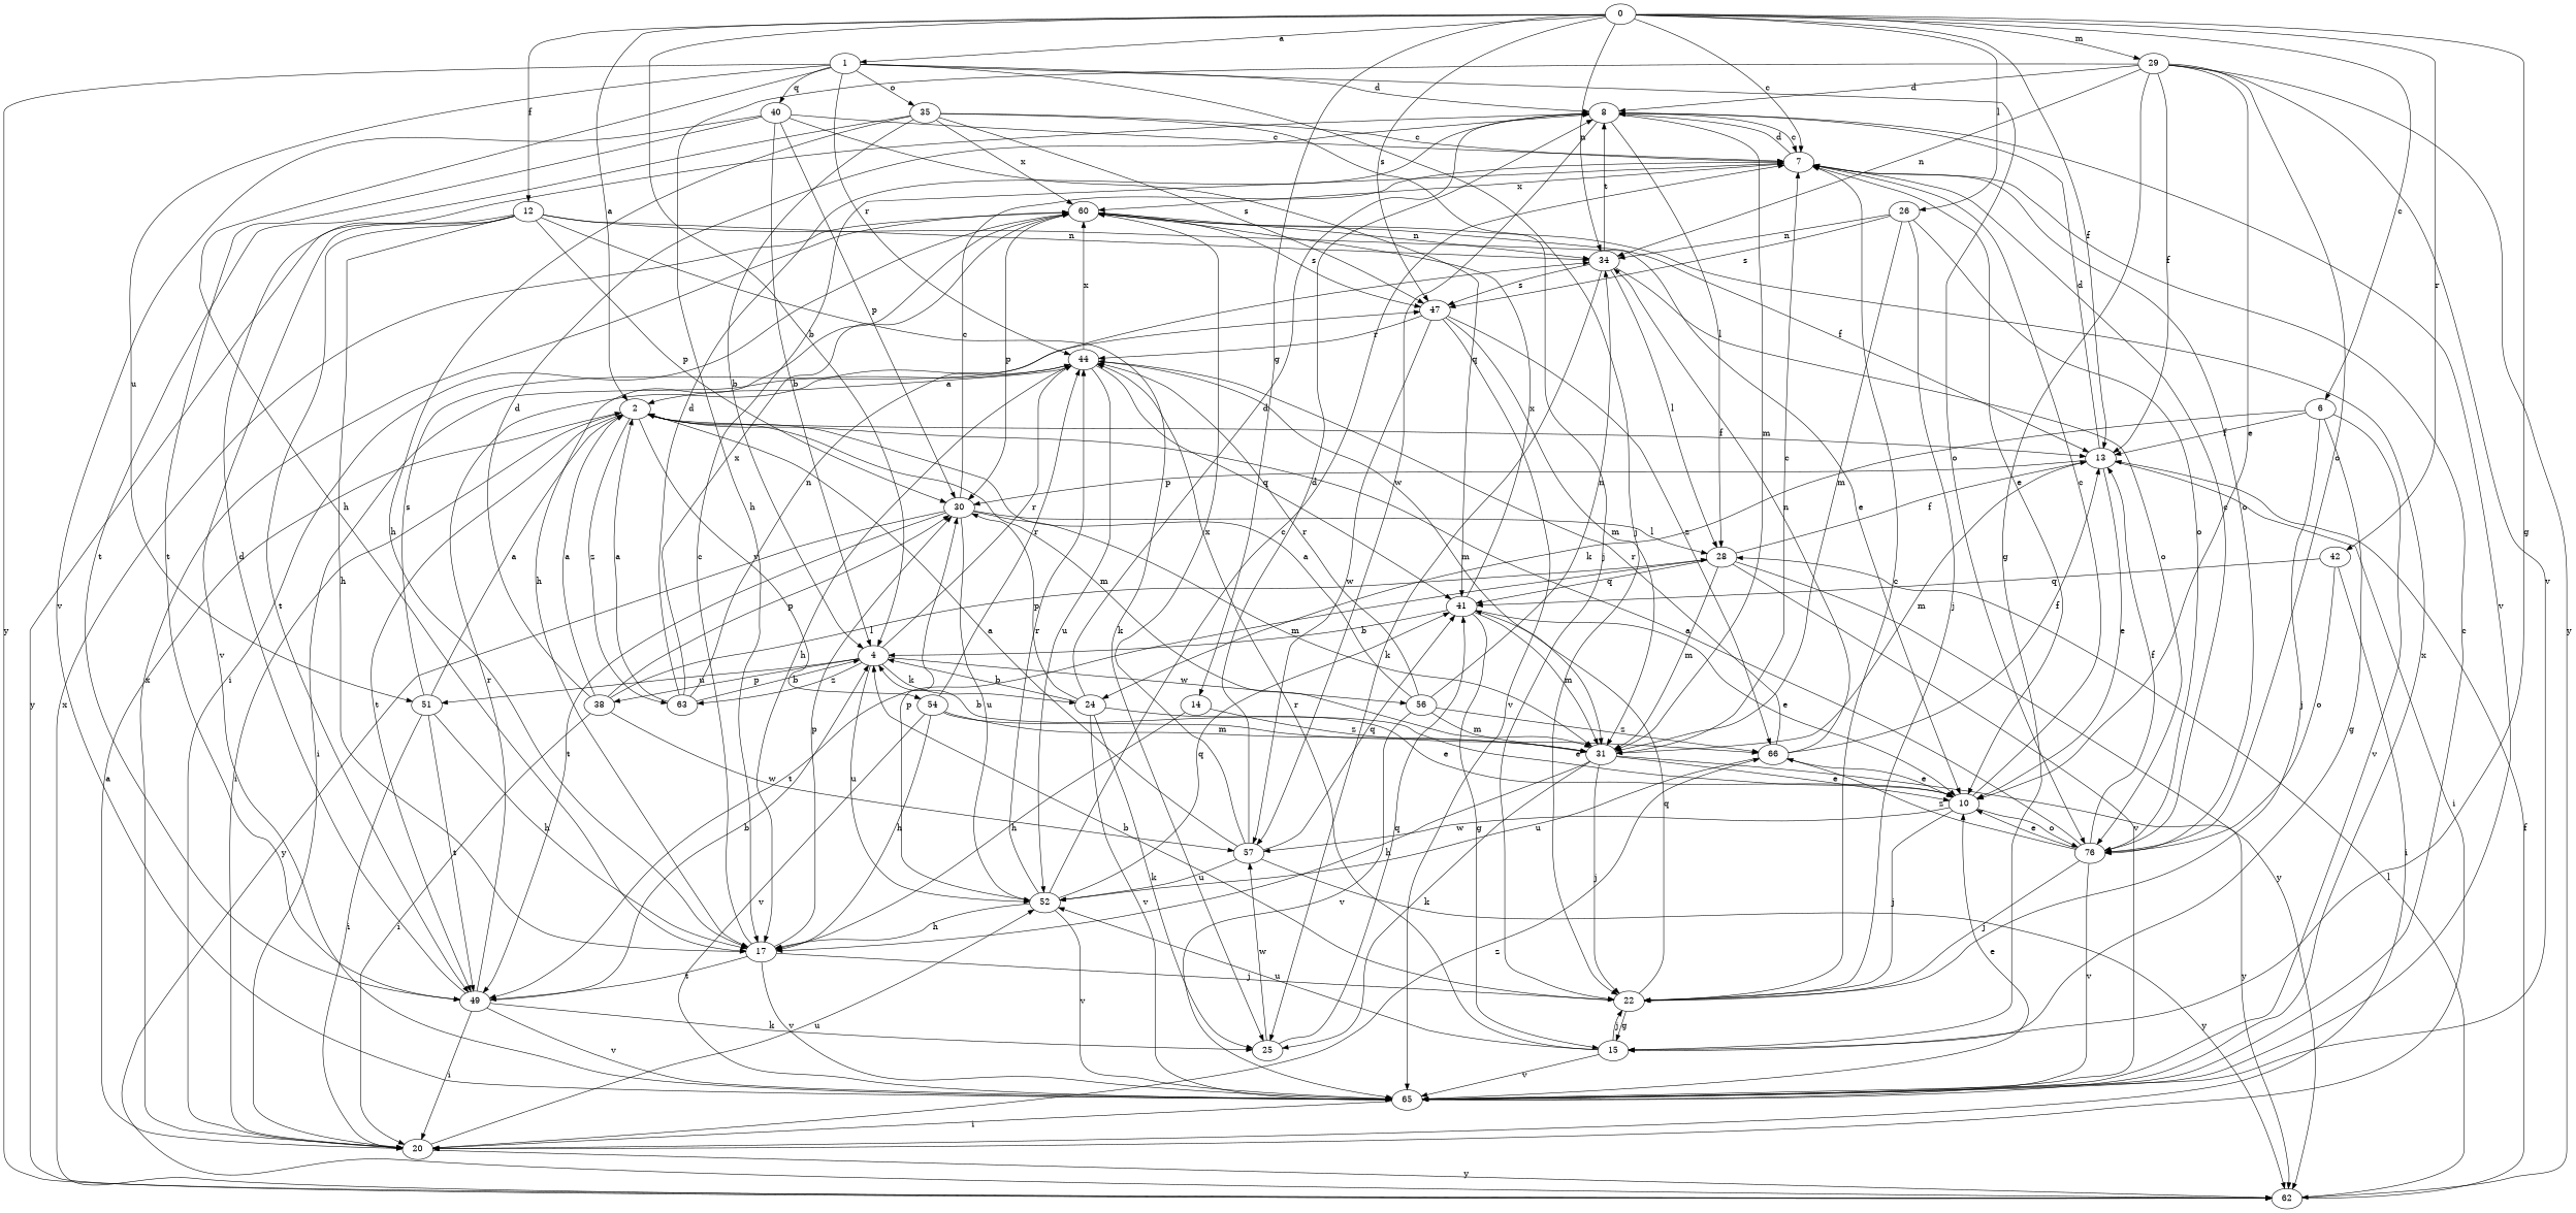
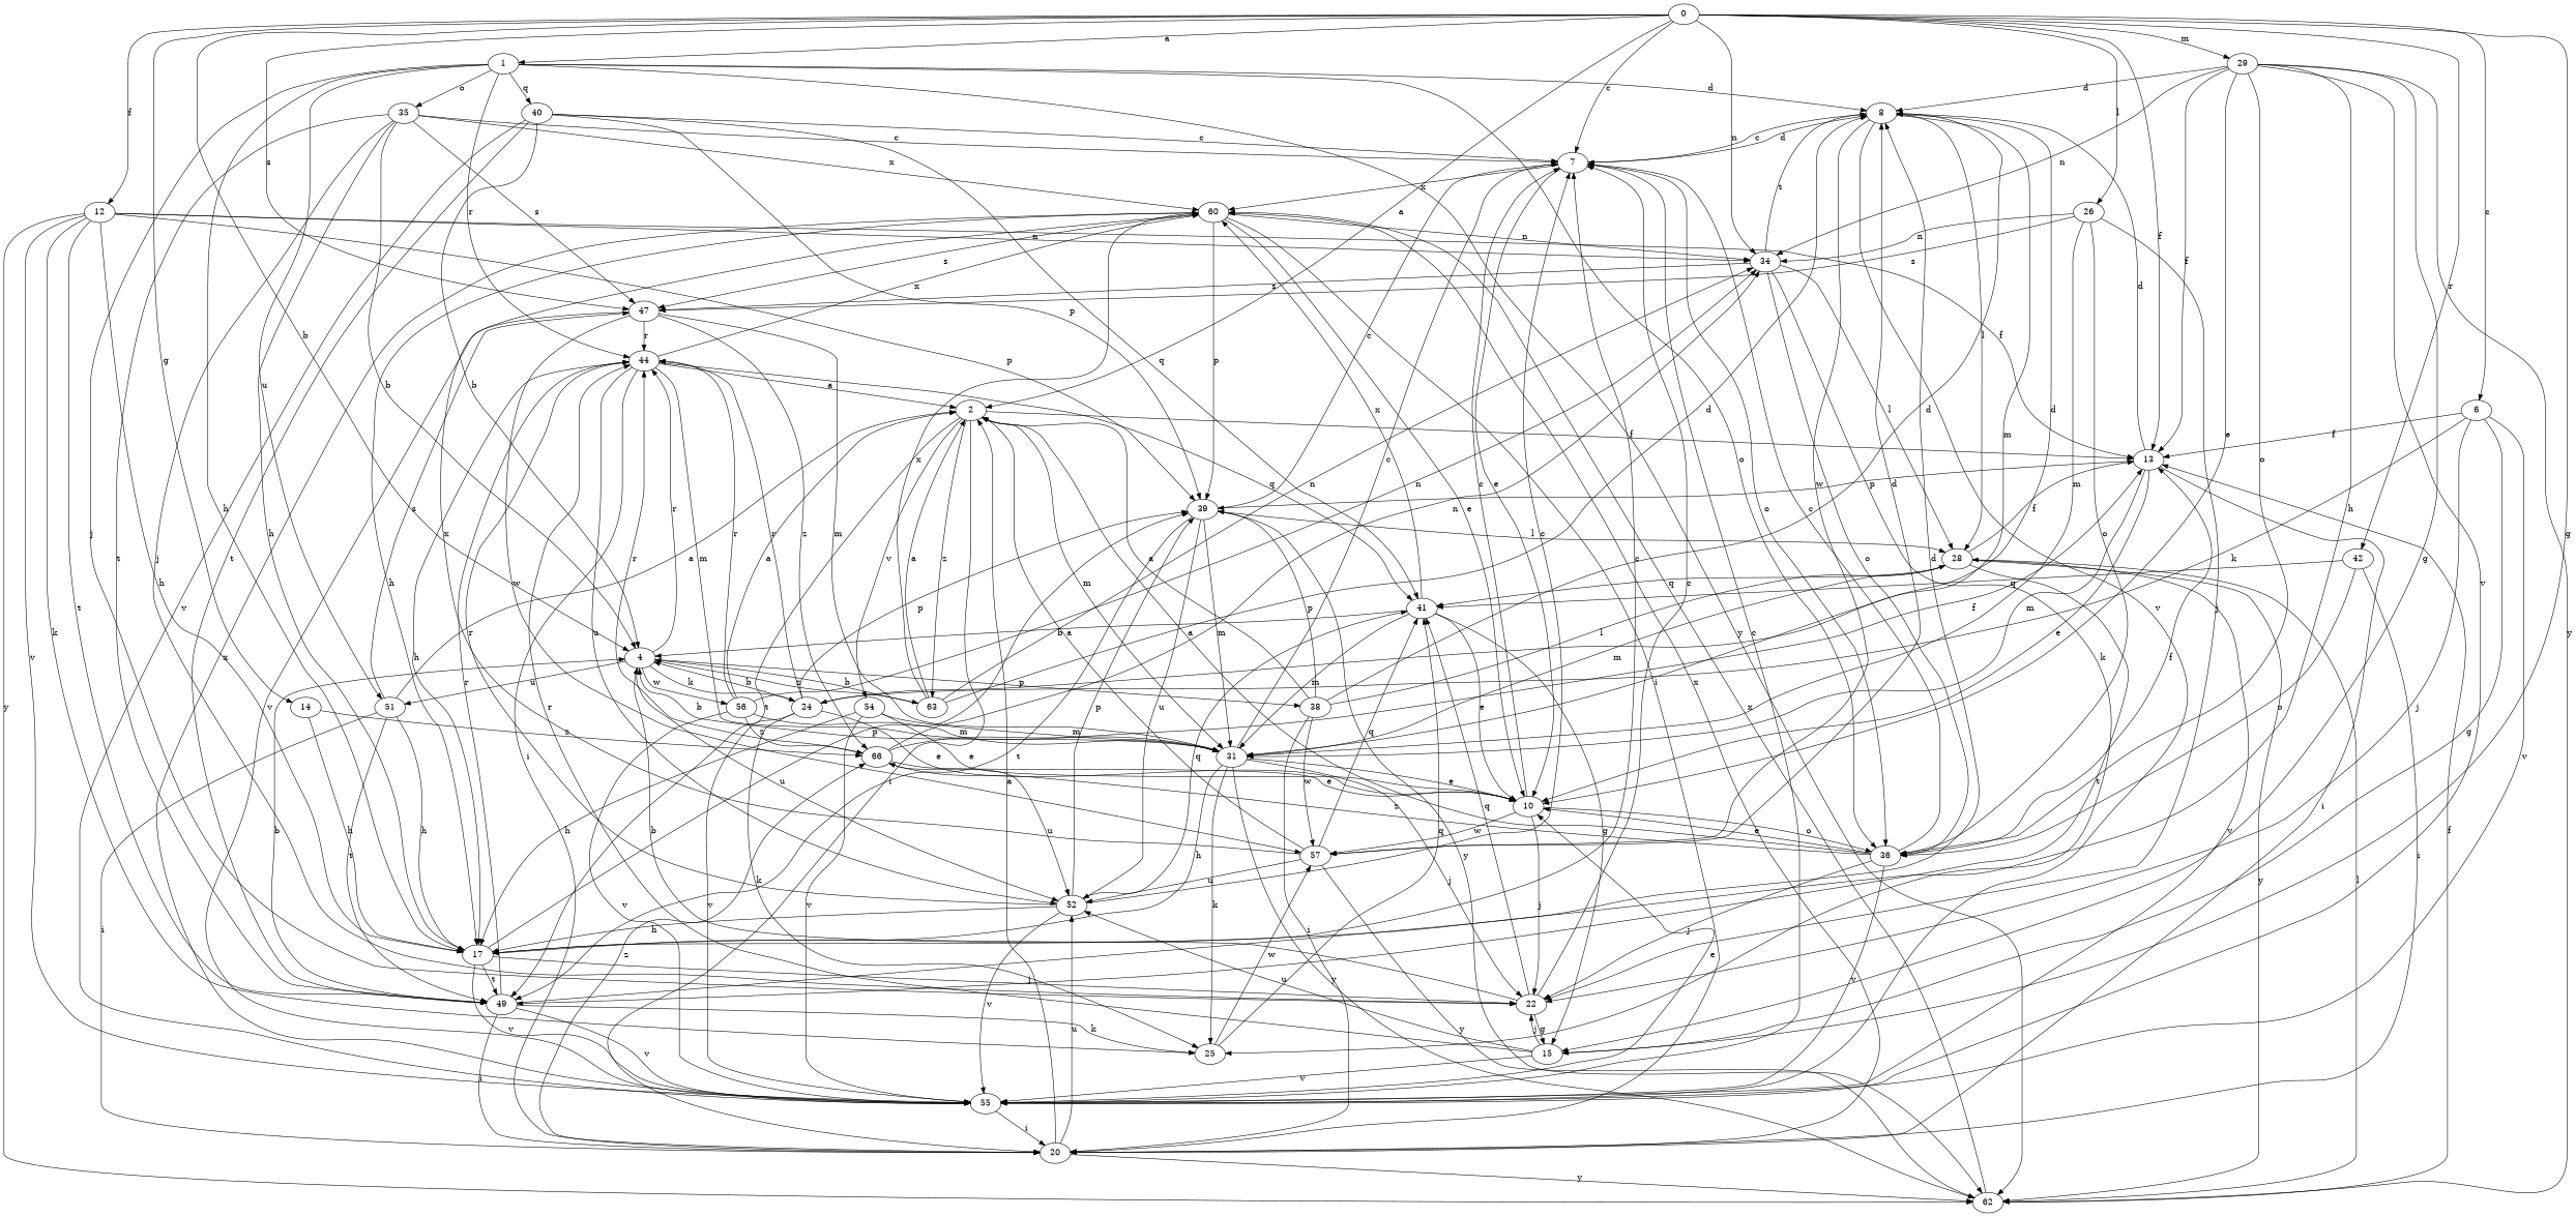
  strict digraph {
    0
    1
    2
    4
    6
    7
    12
    13
    14
    15
    26
    29
    34
    42
    47
    8
    17
    22
    35
-   36 [label=76]
+   36
    40
    44
    51
    62
    20
    31
    49
    54
    63
    24
    38
    52
    56
-   55 [label=65]
+   55
    10
    60
    25
-   39 [label=30]
+   39
    66
    28
    41
    57
    0 -> 1 [label=a]
    0 -> 2 [label=a]
    0 -> 4 [label=b]
    0 -> 6 [label=c]
    0 -> 7 [label=c]
    0 -> 12 [label=f]
    0 -> 13 [label=f]
    0 -> 14 [label=g]
    0 -> 15 [label=g]
    0 -> 26 [label=l]
    0 -> 29 [label=m]
    0 -> 34 [label=n]
    0 -> 42 [label=r]
    0 -> 47 [label=s]
    1 -> 8 [label=d]
    1 -> 17 [label=h]
    1 -> 22 [label=j]
    1 -> 35 [label=o]
    1 -> 36 [label=o]
    1 -> 40 [label=q]
    1 -> 44 [label=r]
    1 -> 51 [label=u]
    1 -> 62 [label=y]
    2 -> 13 [label=f]
    2 -> 20 [label=i]
    2 -> 31 [label=m]
    2 -> 49 [label=t]
    2 -> 54 [label=v]
    2 -> 63 [label=z]
    4 -> 44 [label=r]
    4 -> 51 [label=u]
    4 -> 63 [label=z]
    4 -> 24 [label=k]
    4 -> 38 [label=p]
    4 -> 52 [label=u]
    4 -> 56 [label=w]
    6 -> 13 [label=f]
    6 -> 15 [label=g]
    6 -> 22 [label=j]
    6 -> 24 [label=k]
    6 -> 55 [label=v]
    7 -> 8 [label=d]
    7 -> 36 [label=o]
    7 -> 10 [label=e]
    7 -> 60 [label=x]
    12 -> 13 [label=f]
    12 -> 34 [label=n]
    12 -> 17 [label=h]
    12 -> 62 [label=y]
    12 -> 49 [label=t]
    12 -> 55 [label=v]
    12 -> 25 [label=k]
    12 -> 39 [label=p]
    13 -> 8 [label=d]
    13 -> 20 [label=i]
    13 -> 31 [label=m]
    13 -> 10 [label=e]
    13 -> 39 [label=p]
    14 -> 17 [label=h]
    14 -> 66 [label=z]
    15 -> 22 [label=j]
    15 -> 44 [label=r]
    15 -> 52 [label=u]
    15 -> 55 [label=v]
    26 -> 34 [label=n]
    26 -> 47 [label=s]
    26 -> 22 [label=j]
    26 -> 36 [label=o]
    26 -> 31 [label=m]
    29 -> 13 [label=f]
    29 -> 15 [label=g]
    29 -> 34 [label=n]
    29 -> 8 [label=d]
    29 -> 17 [label=h]
    29 -> 36 [label=o]
    29 -> 62 [label=y]
    29 -> 55 [label=v]
    29 -> 10 [label=e]
    34 -> 47 [label=s]
    34 -> 8 [label=t]
    34 -> 36 [label=o]
    34 -> 25 [label=k]
    34 -> 28 [label=l]
    42 -> 36 [label=o]
    42 -> 20 [label=i]
    42 -> 41 [label=q]
    47 -> 44 [label=r]
    47 -> 31 [label=m]
    47 -> 55 [label=v]
    47 -> 66 [label=z]
    47 -> 57 [label=w]
    8 -> 7 [label=c]
    8 -> 31 [label=m]
    8 -> 55 [label=v]
    8 -> 28 [label=l]
    8 -> 57 [label=w]
    17 -> 7 [label=c]
    17 -> 22 [label=j]
    17 -> 49 [label=t]
    17 -> 55 [label=v]
    17 -> 39 [label=p]
    22 -> 4 [label=b]
    22 -> 7 [label=c]
    22 -> 15 [label=g]
    22 -> 41 [label=q]
    35 -> 4 [label=b]
    35 -> 7 [label=c]
    35 -> 47 [label=s]
    35 -> 17 [label=h]
    35 -> 22 [label=j]
    35 -> 49 [label=t]
    35 -> 60 [label=x]
    36 -> 2 [label=a]
    36 -> 7 [label=c]
    36 -> 13 [label=f]
    36 -> 22 [label=j]
    36 -> 55 [label=v]
    36 -> 10 [label=e]
    36 -> 66 [label=z]
    40 -> 4 [label=b]
    40 -> 7 [label=c]
    40 -> 49 [label=t]
    40 -> 55 [label=v]
    40 -> 39 [label=p]
    40 -> 41 [label=q]
    44 -> 2 [label=a]
    44 -> 17 [label=h]
    44 -> 20 [label=i]
    44 -> 31 [label=m]
    44 -> 52 [label=u]
    44 -> 60 [label=x]
    44 -> 41 [label=q]
    51 -> 2 [label=a]
    51 -> 47 [label=s]
    51 -> 17 [label=h]
    51 -> 20 [label=i]
    51 -> 49 [label=t]
    62 -> 13 [label=f]
    62 -> 60 [label=x]
    62 -> 28 [label=l]
    20 -> 2 [label=a]
    20 -> 62 [label=y]
    20 -> 52 [label=u]
    20 -> 60 [label=x]
    20 -> 66 [label=z]
    31 -> 4 [label=b]
    31 -> 7 [label=c]
    31 -> 17 [label=h]
    31 -> 22 [label=j]
    31 -> 62 [label=y]
    31 -> 10 [label=e]
    31 -> 25 [label=k]
    49 -> 4 [label=b]
    49 -> 8 [label=d]
    49 -> 44 [label=r]
    49 -> 20 [label=i]
    49 -> 55 [label=v]
    49 -> 25 [label=k]
    54 -> 17 [label=h]
-   54 -> 44 [label=r]
+   24 -> 44 [label=r]
    54 -> 31 [label=m]
    54 -> 55 [label=v]
    54 -> 10 [label=e]
    63 -> 2 [label=a]
    63 -> 4 [label=b]
    63 -> 34 [label=n]
    63 -> 8 [label=d]
    63 -> 60 [label=x]
    24 -> 4 [label=b]
    24 -> 8 [label=d]
    24 -> 55 [label=v]
    24 -> 10 [label=e]
    24 -> 25 [label=k]
    24 -> 39 [label=p]
    38 -> 2 [label=a]
    38 -> 8 [label=d]
    38 -> 20 [label=i]
    38 -> 39 [label=p]
    38 -> 28 [label=l]
    38 -> 57 [label=w]
    52 -> 7 [label=c]
    52 -> 17 [label=h]
    52 -> 44 [label=r]
    52 -> 55 [label=v]
    52 -> 39 [label=p]
    52 -> 41 [label=q]
    56 -> 2 [label=a]
    56 -> 34 [label=n]
    56 -> 44 [label=r]
    56 -> 31 [label=m]
    56 -> 55 [label=v]
    56 -> 66 [label=z]
    55 -> 7 [label=c]
    55 -> 20 [label=i]
    55 -> 10 [label=e]
    55 -> 60 [label=x]
    10 -> 7 [label=c]
    10 -> 22 [label=j]
    10 -> 36 [label=o]
    10 -> 57 [label=w]
    60 -> 34 [label=n]
    60 -> 47 [label=s]
    60 -> 17 [label=h]
    60 -> 20 [label=i]
    60 -> 10 [label=e]
    60 -> 39 [label=p]
    25 -> 41 [label=q]
    25 -> 57 [label=w]
    39 -> 7 [label=c]
    39 -> 62 [label=y]
    39 -> 31 [label=m]
    39 -> 49 [label=t]
    39 -> 52 [label=u]
    39 -> 28 [label=l]
    66 -> 13 [label=f]
    66 -> 34 [label=n]
    66 -> 44 [label=r]
    66 -> 52 [label=u]
    66 -> 10 [label=e]
    28 -> 13 [label=f]
    28 -> 62 [label=y]
    28 -> 31 [label=m]
    28 -> 49 [label=t]
    28 -> 55 [label=v]
    28 -> 41 [label=q]
    41 -> 4 [label=b]
    41 -> 15 [label=g]
    41 -> 31 [label=m]
    41 -> 10 [label=e]
    41 -> 60 [label=x]
    57 -> 2 [label=a]
    57 -> 8 [label=d]
    57 -> 62 [label=y]
    57 -> 52 [label=u]
    57 -> 60 [label=x]
    57 -> 41 [label=q]
  }
